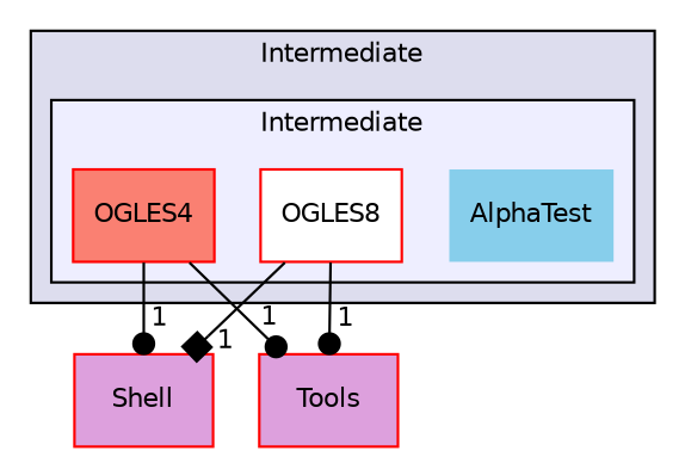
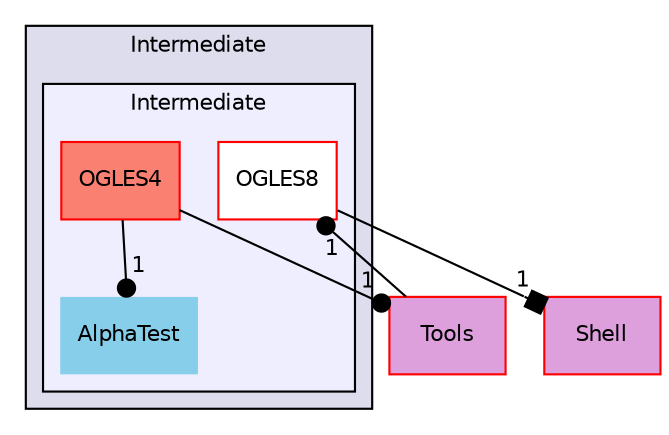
  digraph {
    compound=true
    node [fillcolor=plum fontname=Helvetica fontsize=10 shape=box style=filled color=red]
    edge [arrowhead=dot headlabel=1 labeldistance=1.5 labelfontname=Helvetica labelfontsize=10]
    n1 [fillcolor=skyblue label=AlphaTest shape=plaintext color=""]
    n2 [fillcolor=white label=OGLES8]
    n3 [fillcolor=salmon label=OGLES4]
    n4 [label=Shell]
    n5 [label=Tools]
    subgraph cluster_1 {
      bgcolor="#ddddee"
      fontname=Helvetica
      fontsize=10
      label=Intermediate
      pencolor=black
      subgraph cluster_2 {
        bgcolor="#eeeeff"
        fontname=Helvetica
        fontsize=10
        label=Intermediate
        pencolor=black
        n1
        n2
        n3
      }
    }
    n2 -> n4 [arrowhead=box]
-   n2 -> n5
-   n3 -> n4
+   n5 -> n2
+   n3 -> n1
    n3 -> n5
  }
